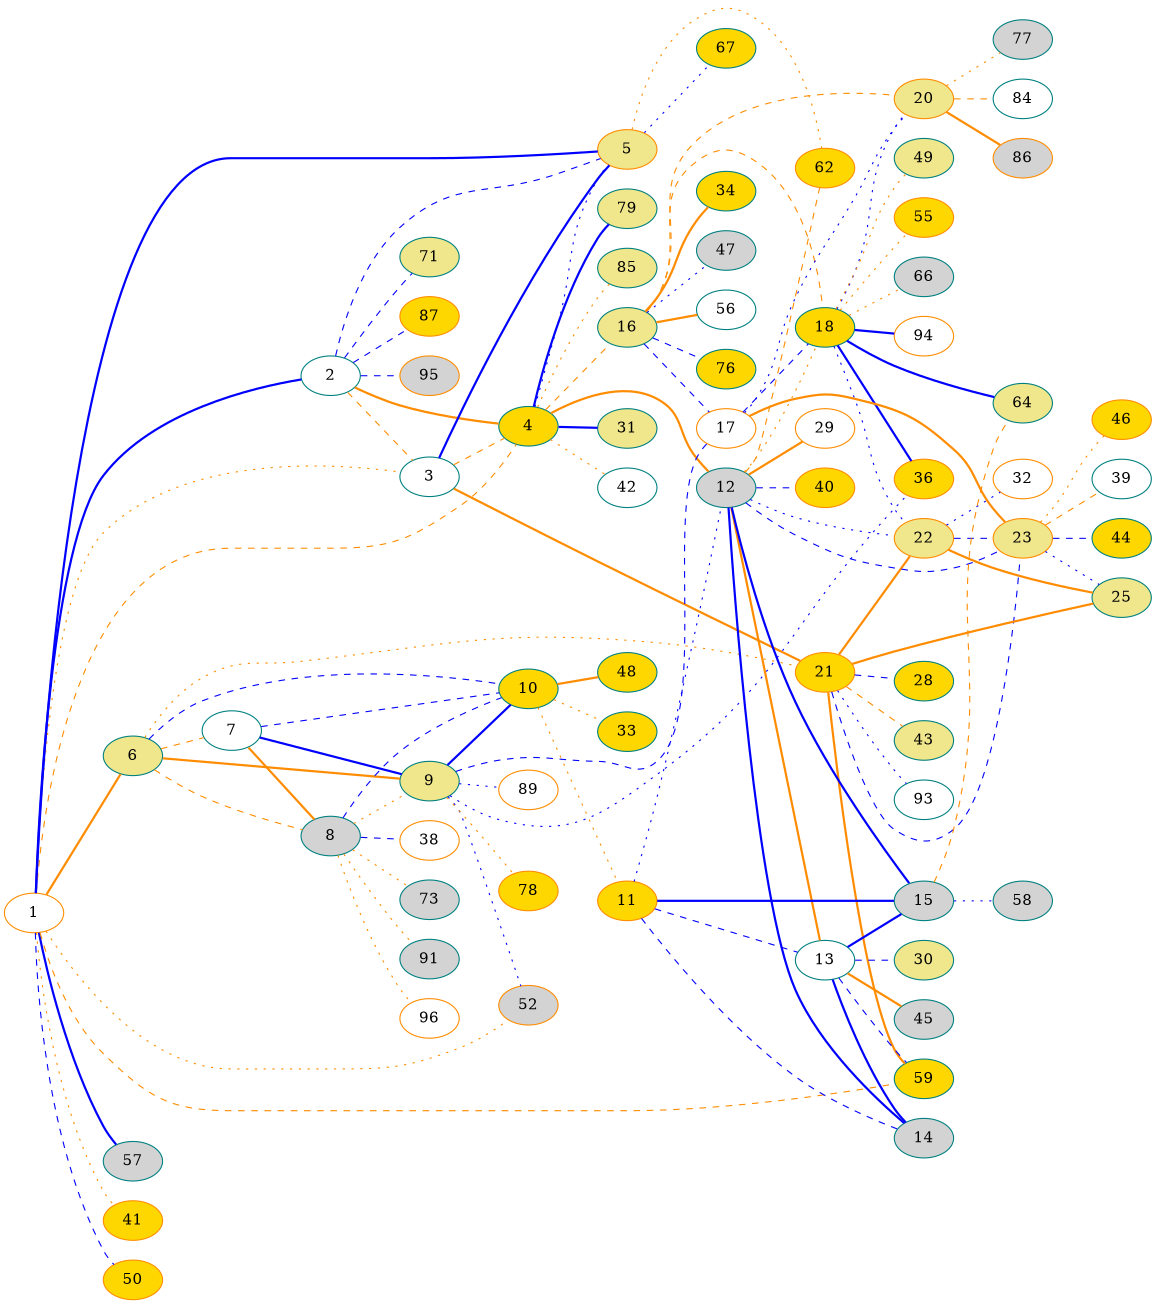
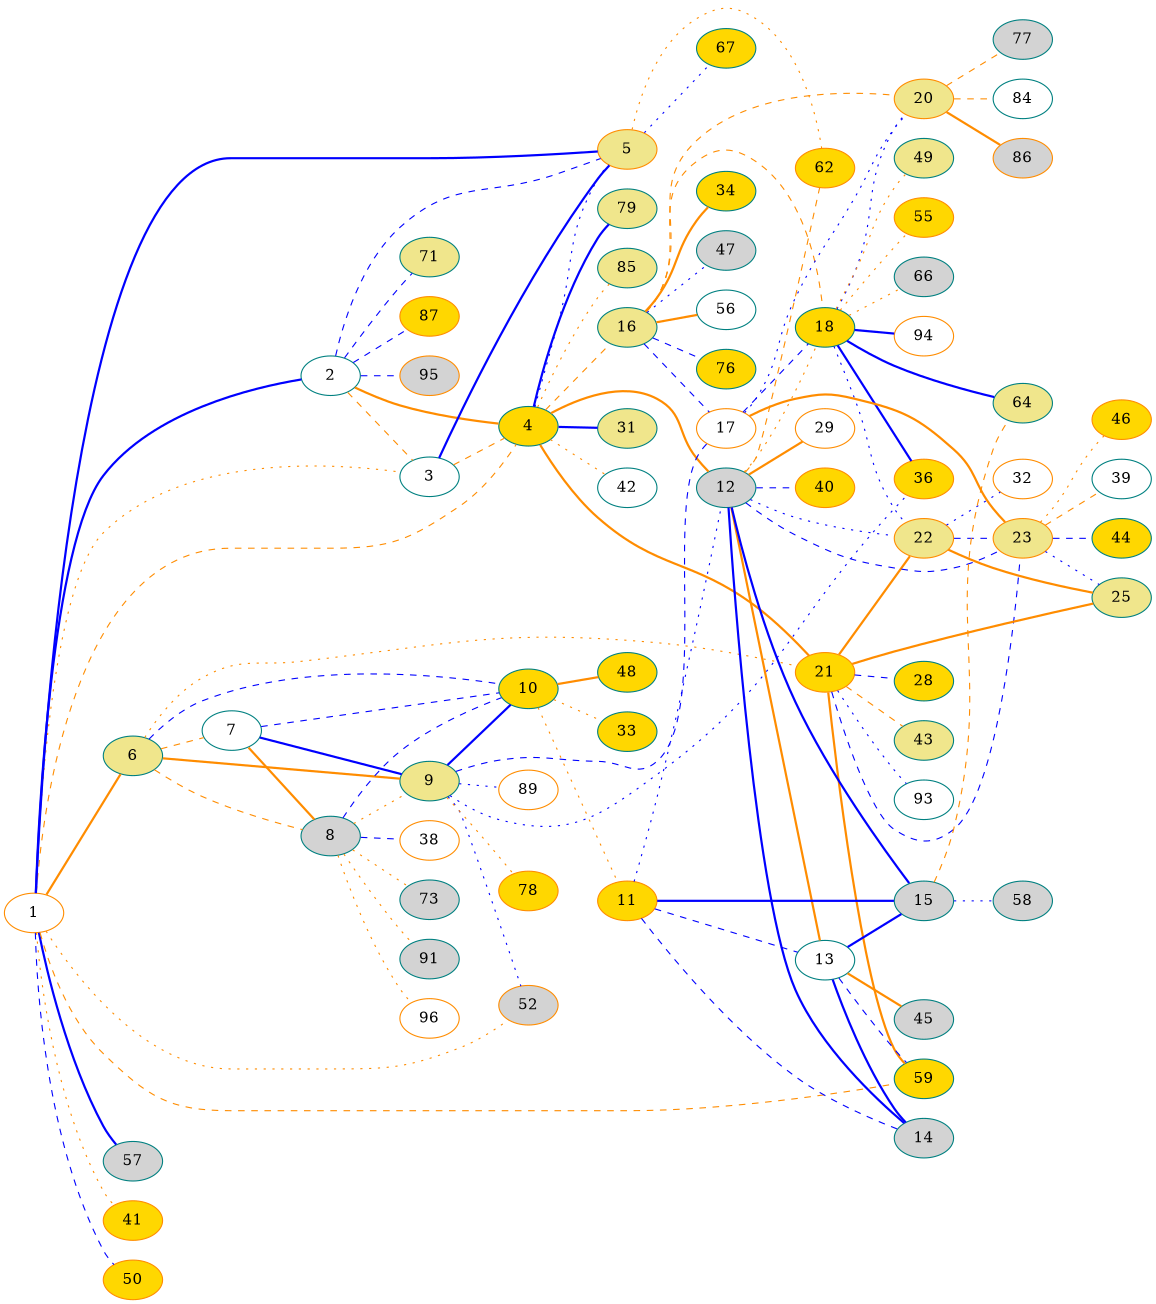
  graph {
    rankdir=LR
    node [color=teal fillcolor=gold style=filled]
    edge [color=blue style=dashed]
    1 [color=darkorange fillcolor=white]
    2 [fillcolor=white]
    3 [fillcolor=white]
    4
    5 [color=darkorange fillcolor=khaki]
    6 [fillcolor=khaki super="+69"]
    n7 [fillcolor=lightgrey label=57]
    41 [color=darkorange]
    50 [color=darkorange]
    52 [color=darkorange fillcolor=lightgrey]
    59 [super="+83"]
    71 [fillcolor=khaki]
    87 [color=darkorange]
    95 [color=darkorange fillcolor=lightgrey]
    21 [color=darkorange]
    12 [fillcolor=lightgrey]
    16 [fillcolor=khaki]
    31 [fillcolor=khaki]
    42 [fillcolor=white]
    79 [fillcolor=khaki]
    85 [fillcolor=khaki]
    62 [color=darkorange]
    67 [super="+100"]
    7 [fillcolor=white]
    8 [fillcolor=lightgrey]
    9 [fillcolor=khaki]
    10
    22 [color=darkorange fillcolor=khaki super="+61+75+24+51"]
    23 [color=darkorange fillcolor=khaki super="+35+53+57+92"]
    25 [fillcolor=khaki super="+70"]
    28
    43 [fillcolor=khaki]
    93 [fillcolor=white]
    13 [fillcolor=white super="+27+68+98+88+54"]
    14 [fillcolor=lightgrey]
    15 [fillcolor=lightgrey]
    18
    29 [color=darkorange fillcolor=white]
    40 [color=darkorange]
    17 [color=darkorange fillcolor=white super="+19"]
    20 [color=darkorange fillcolor=khaki]
    34 [super="+82"]
    47 [fillcolor=lightgrey]
    56 [fillcolor=white]
    76
    38 [color=darkorange fillcolor=white super="+65+99"]
    73 [fillcolor=lightgrey]
    91 [fillcolor=lightgrey]
    96 [color=darkorange fillcolor=white]
    36 [color=darkorange]
    78 [color=darkorange]
    89 [color=darkorange fillcolor=white]
    11 [color=darkorange]
    33
    48 [super="+74"]
-   30 [fillcolor=khaki]
    45 [fillcolor=lightgrey]
    58 [fillcolor=lightgrey]
    64 [fillcolor=khaki]
    49 [fillcolor=khaki]
    55 [color=darkorange]
    66 [fillcolor=lightgrey]
    94 [color=darkorange fillcolor=white]
    32 [color=darkorange fillcolor=white]
    39 [fillcolor=white]
    44
    46 [color=darkorange super="+80"]
    77 [fillcolor=lightgrey]
    84 [fillcolor=white]
    86 [color=darkorange fillcolor=lightgrey]
    1 -- 2 [style=bold]
    1 -- 3 [color=darkorange style=dotted]
    1 -- 4 [color=darkorange]
    1 -- 5 [style=bold]
    1 -- 6 [color=darkorange style=bold]
    1 -- n7 [style=bold]
    1 -- 41 [color=darkorange style=dotted]
    1 -- 50
    1 -- 52 [color=darkorange style=dotted]
    1 -- 59 [color=darkorange]
    2 -- 3 [color=darkorange]
    2 -- 4 [color=darkorange style=bold]
    2 -- 5
    2 -- 71
    2 -- 87
    2 -- 95
    3 -- 4 [color=darkorange]
    3 -- 5 [style=bold]
-   3 -- 21 [color=darkorange style=bold]
+   4 -- 21 [color=darkorange style=bold]
    4 -- 5 [style=dotted]
    4 -- 12 [color=darkorange style=bold]
    4 -- 16 [color=darkorange]
    4 -- 31 [style=bold]
    4 -- 42 [color=darkorange style=dotted]
    4 -- 79 [style=bold]
    4 -- 85 [color=darkorange style=dotted]
    5 -- 62 [color=darkorange style=dotted]
    5 -- 67 [style=dotted]
    6 -- 21 [color=darkorange style=dotted]
    6 -- 7 [color=darkorange]
    6 -- 8 [color=darkorange]
    6 -- 9 [color=darkorange style=bold]
    6 -- 10
    21 -- 59 [color=darkorange style=bold]
    21 -- 22 [color=darkorange style=bold weight=2]
    21 -- 23
    21 -- 25 [color=darkorange style=bold]
    21 -- 28
    21 -- 43 [color=darkorange]
    21 -- 93 [style=dotted]
    12 -- 62 [color=darkorange]
    12 -- 22 [style=dotted]
    12 -- 23 [weight=2]
    12 -- 13 [color=darkorange style=bold]
    12 -- 14 [style=bold]
    12 -- 15 [style=bold]
    12 -- 18 [color=darkorange style=dotted]
    12 -- 29 [color=darkorange style=bold]
    12 -- 40
    16 -- 18 [color=darkorange]
    16 -- 17 [weight=2]
    16 -- 20 [color=darkorange]
    16 -- 34 [color=darkorange style=bold]
    16 -- 47 [style=dotted]
    16 -- 56 [color=darkorange style=bold]
    16 -- 76
    7 -- 8 [color=darkorange style=bold]
    7 -- 9 [style=bold]
    7 -- 10
    8 -- 9 [color=darkorange style=dotted]
    8 -- 10
    8 -- 38
    8 -- 73 [color=darkorange style=dotted]
    8 -- 91 [color=darkorange style=dotted]
    8 -- 96 [color=darkorange style=dotted]
    9 -- 52 [style=dotted]
    9 -- 10 [style=bold]
    9 -- 17
    9 -- 36 [style=dotted]
    9 -- 78 [color=darkorange style=dotted]
    9 -- 89 [style=dotted]
    10 -- 11 [color=darkorange style=dotted]
    10 -- 33 [color=darkorange style=dotted]
    10 -- 48 [color=darkorange style=bold]
    22 -- 23 [weight=2]
    22 -- 25 [color=darkorange style=bold weight=2]
    22 -- 32 [style=dotted]
    23 -- 25 [style=dotted]
    23 -- 39 [color=darkorange]
    23 -- 44
    23 -- 46 [color=darkorange style=dotted]
    13 -- 59
    13 -- 14 [style=bold]
    13 -- 15 [style=bold]
-   13 -- 30
    13 -- 45 [color=darkorange style=bold]
    15 -- 58 [style=dotted]
    15 -- 64 [color=darkorange]
    18 -- 22 [style=dotted]
    18 -- 20 [style=dotted]
    18 -- 36 [style=bold]
    18 -- 64 [style=bold]
    18 -- 49 [color=darkorange style=dotted]
    18 -- 55 [color=darkorange style=dotted]
    18 -- 66 [color=darkorange style=dotted]
    18 -- 94 [style=bold]
    17 -- 23 [color=darkorange style=bold]
    17 -- 18 [weight=2]
    17 -- 20 [style=dotted weight=2]
-   20 -- 77 [color=darkorange style=dotted]
+   20 -- 77 [color=darkorange]
    20 -- 84 [color=darkorange]
    20 -- 86 [color=darkorange style=bold]
    11 -- 12 [style=dotted]
    11 -- 13
    11 -- 14
    11 -- 15 [style=bold]
  }
